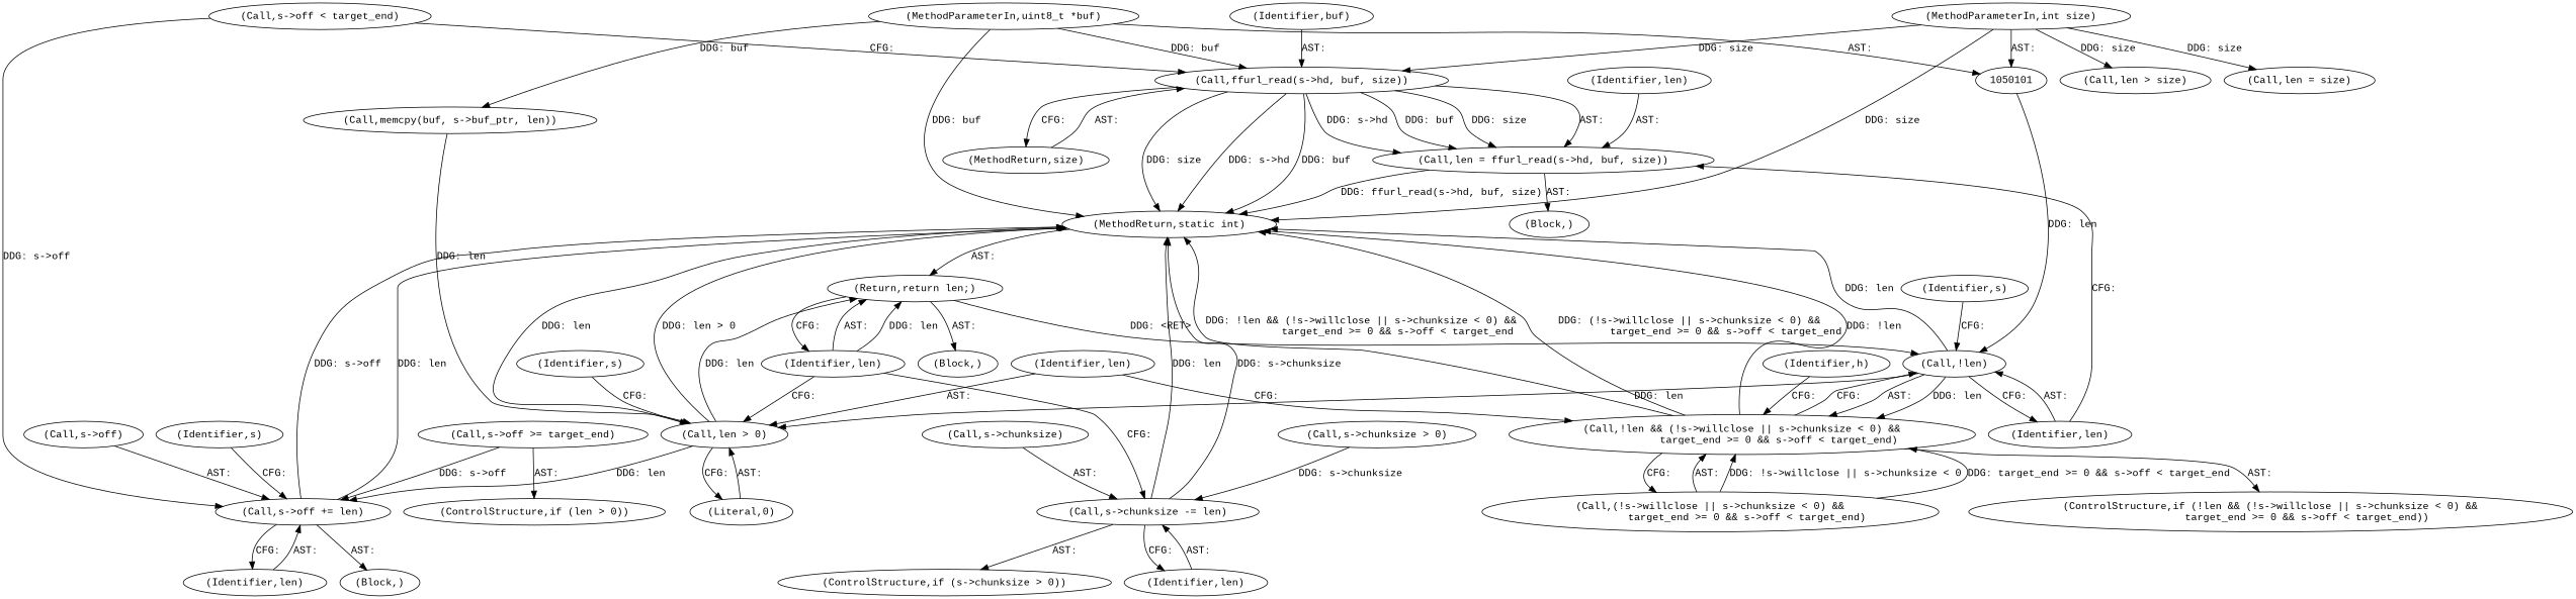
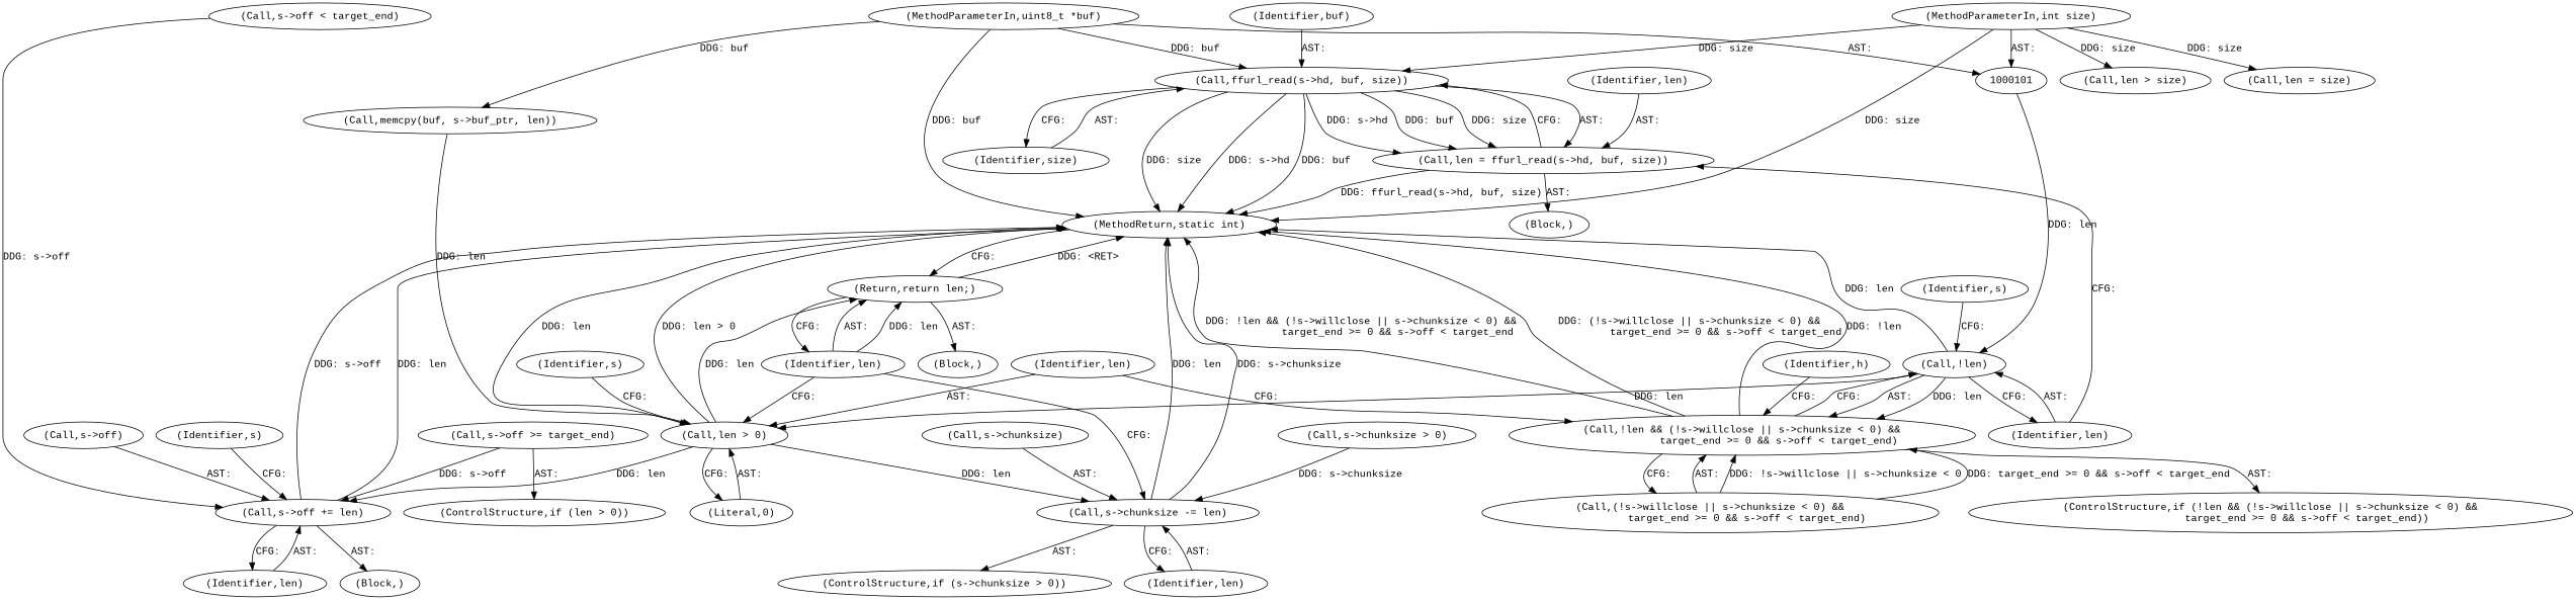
  digraph {
    fontname="Liberation Mono"
    node [fontname="Liberation Mono"]
    edge [fontname="Liberation Mono"]
    n1 [label="(Call,ffurl_read(s->hd, buf, size))"]
    n2 [label="(Call,len = ffurl_read(s->hd, buf, size))"]
    n3 [label="(MethodReturn,static int)"]
-   n4 [label="(MethodReturn,size)"]
+   n4 [label="(Identifier,size)"]
    n5 [label="(Block,)"]
    n6 [label="(Return,return len;)"]
    n7 [label="(MethodParameterIn,uint8_t *buf)"]
    n8 [label="(Call,memcpy(buf, s->buf_ptr, len))"]
-   1000101 [label=1050101]
+   1000101
    n10 [label="(Call,len > 0)"]
    n11 [label="(Call,!len)"]
    n12 [label="(MethodParameterIn,int size)"]
    n13 [label="(Call,len > size)"]
    n14 [label="(Call,len = size)"]
    n15 [label="(Call,!len && (!s->willclose || s->chunksize < 0) &&\n            target_end >= 0 && s->off < target_end)"]
    n16 [label="(Identifier,len)"]
    n17 [label="(ControlStructure,if (!len && (!s->willclose || s->chunksize < 0) &&\n            target_end >= 0 && s->off < target_end))"]
    n18 [label="(Call,(!s->willclose || s->chunksize < 0) &&\n            target_end >= 0 && s->off < target_end)"]
    n19 [label="(Call,s->off += len)"]
    n20 [label="(Call,s->chunksize -= len)"]
    n21 [label="(Literal,0)"]
    n22 [label="(Identifier,len)"]
    n23 [label="(Block,)"]
    n24 [label="(ControlStructure,if (s->chunksize > 0))"]
    n25 [label="(Identifier,len)"]
    n26 [label="(Identifier,len)"]
    n27 [label="(Block,)"]
    n28 [label="(ControlStructure,if (len > 0))"]
    n29 [label="(Call,s->chunksize > 0)"]
    n30 [label="(Call,s->off < target_end)"]
    n31 [label="(Identifier,h)"]
    n32 [label="(Identifier,len)"]
    n33 [label="(Call,s->chunksize)"]
    n34 [label="(Identifier,s)"]
    n35 [label="(Call,s->off >= target_end)"]
    n36 [label="(Identifier,buf)"]
    n37 [label="(Identifier,s)"]
    n38 [label="(Identifier,s)"]
    n39 [label="(Identifier,len)"]
    n40 [label="(Call,s->off)"]
    n1 -> n2 [label="AST: "]
    n1 -> n2 [label="DDG: s->hd"]
    n1 -> n2 [label="DDG: buf"]
    n1 -> n2 [label="DDG: size"]
    n1 -> n3 [label="DDG: size"]
    n1 -> n3 [label="DDG: s->hd"]
    n1 -> n3 [label="DDG: buf"]
    n1 -> n4 [label="CFG: "]
-   n30 -> n1 [label="CFG: "]
+   n2 -> n1 [label="CFG: "]
    n2 -> n3 [label="DDG: ffurl_read(s->hd, buf, size)"]
    n2 -> n5 [label="AST: "]
-   n3 -> n6 [label="AST: "]
+   n3 -> n6 [label="CFG: "]
    n4 -> n1 [label="AST: "]
-   n6 -> n11 [label="DDG: <RET>"]
+   n6 -> n3 [label="DDG: <RET>"]
    n6 -> n26 [label="CFG: "]
    n6 -> n27 [label="AST: "]
    n7 -> n1 [label="DDG: buf"]
    n7 -> n3 [label="DDG: buf"]
    n7 -> n8 [label="DDG: buf"]
    n7 -> 1000101 [label="AST: "]
    n8 -> n10 [label="DDG: len"]
    1000101 -> n11 [label="DDG: len"]
    n10 -> n3 [label="DDG: len > 0"]
    n10 -> n3 [label="DDG: len"]
    n10 -> n6 [label="DDG: len"]
    n10 -> n19 [label="DDG: len"]
+   n10 -> n20 [label="DDG: len"]
    n10 -> n21 [label="CFG: "]
    n11 -> n3 [label="DDG: len"]
    n11 -> n10 [label="DDG: len"]
    n11 -> n15 [label="AST: "]
    n11 -> n15 [label="DDG: len"]
    n11 -> n16 [label="CFG: "]
    n12 -> n1 [label="DDG: size"]
    n12 -> n3 [label="DDG: size"]
    n12 -> 1000101 [label="AST: "]
    n12 -> n13 [label="DDG: size"]
    n12 -> n14 [label="DDG: size"]
    n15 -> n3 [label="DDG: (!s->willclose || s->chunksize < 0) &&\n            target_end >= 0 && s->off < target_end"]
    n15 -> n3 [label="DDG: !len"]
    n15 -> n3 [label="DDG: !len && (!s->willclose || s->chunksize < 0) &&\n            target_end >= 0 && s->off < target_end"]
    n15 -> n11 [label="CFG: "]
    n15 -> n17 [label="AST: "]
    n15 -> n18 [label="CFG: "]
    n16 -> n2 [label="CFG: "]
    n16 -> n11 [label="AST: "]
    n18 -> n15 [label="AST: "]
    n18 -> n15 [label="DDG: !s->willclose || s->chunksize < 0"]
    n18 -> n15 [label="DDG: target_end >= 0 && s->off < target_end"]
    n19 -> n3 [label="DDG: len"]
    n19 -> n3 [label="DDG: s->off"]
    n19 -> n22 [label="CFG: "]
    n19 -> n23 [label="AST: "]
    n20 -> n3 [label="DDG: s->chunksize"]
    n20 -> n3 [label="DDG: len"]
    n20 -> n24 [label="AST: "]
    n20 -> n25 [label="CFG: "]
    n21 -> n10 [label="AST: "]
    n22 -> n19 [label="AST: "]
    n25 -> n20 [label="AST: "]
    n26 -> n6 [label="AST: "]
    n26 -> n6 [label="DDG: len"]
    n26 -> n10 [label="CFG: "]
    n26 -> n20 [label="CFG: "]
    n29 -> n20 [label="DDG: s->chunksize"]
    n30 -> n19 [label="DDG: s->off"]
    n31 -> n15 [label="CFG: "]
    n32 -> n10 [label="AST: "]
    n32 -> n15 [label="CFG: "]
    n33 -> n20 [label="AST: "]
    n34 -> n10 [label="CFG: "]
    n35 -> n19 [label="DDG: s->off"]
    n35 -> n28 [label="AST: "]
    n36 -> n1 [label="AST: "]
    n37 -> n19 [label="CFG: "]
    n38 -> n11 [label="CFG: "]
    n39 -> n2 [label="AST: "]
    n40 -> n19 [label="AST: "]
  }
